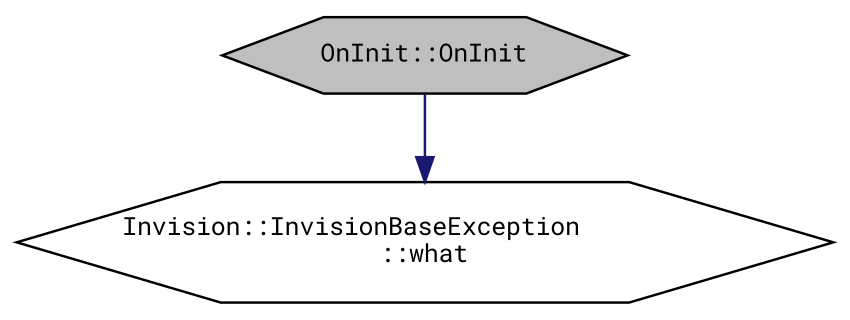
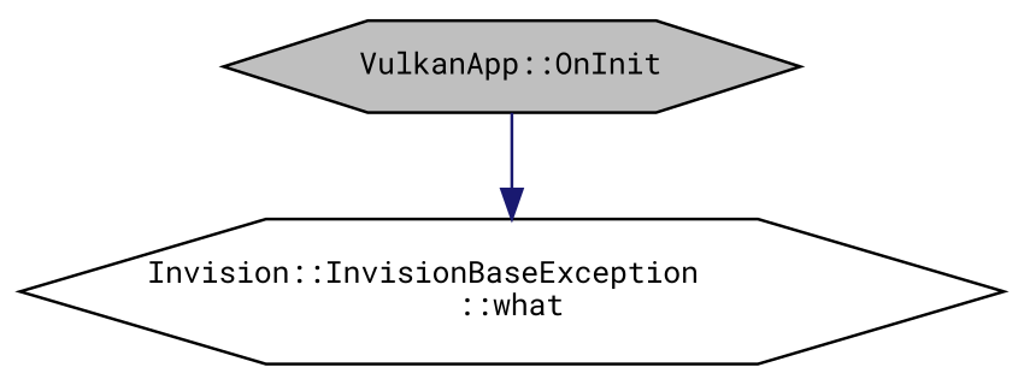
  digraph {
    rankdir=TB
    fontname="Roboto Mono"
    node [color=black fontname="Roboto Mono" fontsize=10 shape=hexagon style=filled]
-   n1 [fillcolor=grey75 fontcolor=black height=0.2 label="OnInit::OnInit" width=0.4]
+   n1 [fillcolor=grey75 fontcolor=black height=0.2 label="VulkanApp::OnInit" width=0.4]
    n2 [fillcolor=white height=0.2 label="Invision::InvisionBaseException\l::what" width=0.4]
    n1 -> n2 [color=midnightblue fontname="Roboto Mono" fontsize=10 labelfontname=Helvetica labelfontsize=10 style=solid]
  }
